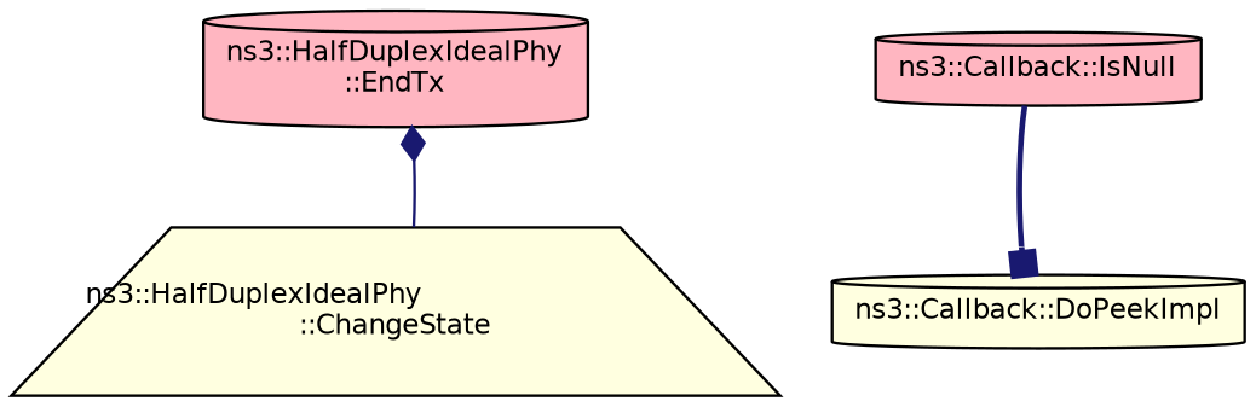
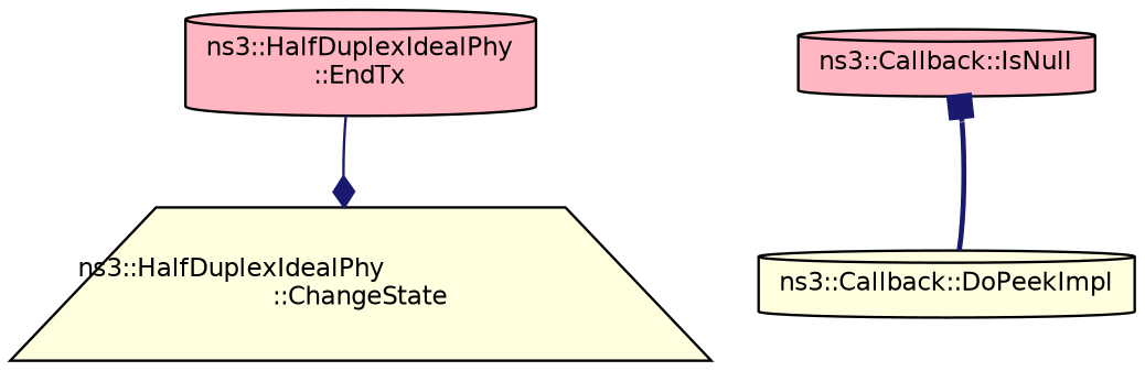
  digraph {
    rankdir=TB
    node [color=black fillcolor=lightpink fontname=Helvetica fontsize=10 shape=cylinder style=filled]
    edge [color=midnightblue fontname=Helvetica fontsize=10 labelfontname=Helvetica labelfontsize=10]
    n1 [fontcolor=black height=0.2 label="ns3::HalfDuplexIdealPhy\l::EndTx" width=0.4]
    n2 [fillcolor=lightyellow height=0.2 label="ns3::HalfDuplexIdealPhy\l::ChangeState" shape=trapezium width=0.4]
    n3 [height=0.2 label="ns3::Callback::IsNull" width=0.4]
    n4 [fillcolor=lightyellow height=0.2 label="ns3::Callback::DoPeekImpl" width=0.4]
-   n2 -> n1 [arrowhead=diamond style=solid]
-   n3 -> n4 [arrowhead=box style=bold]
+   n1 -> n2 [arrowhead=diamond style=solid]
+   n4 -> n3 [arrowhead=box style=bold]
  }
